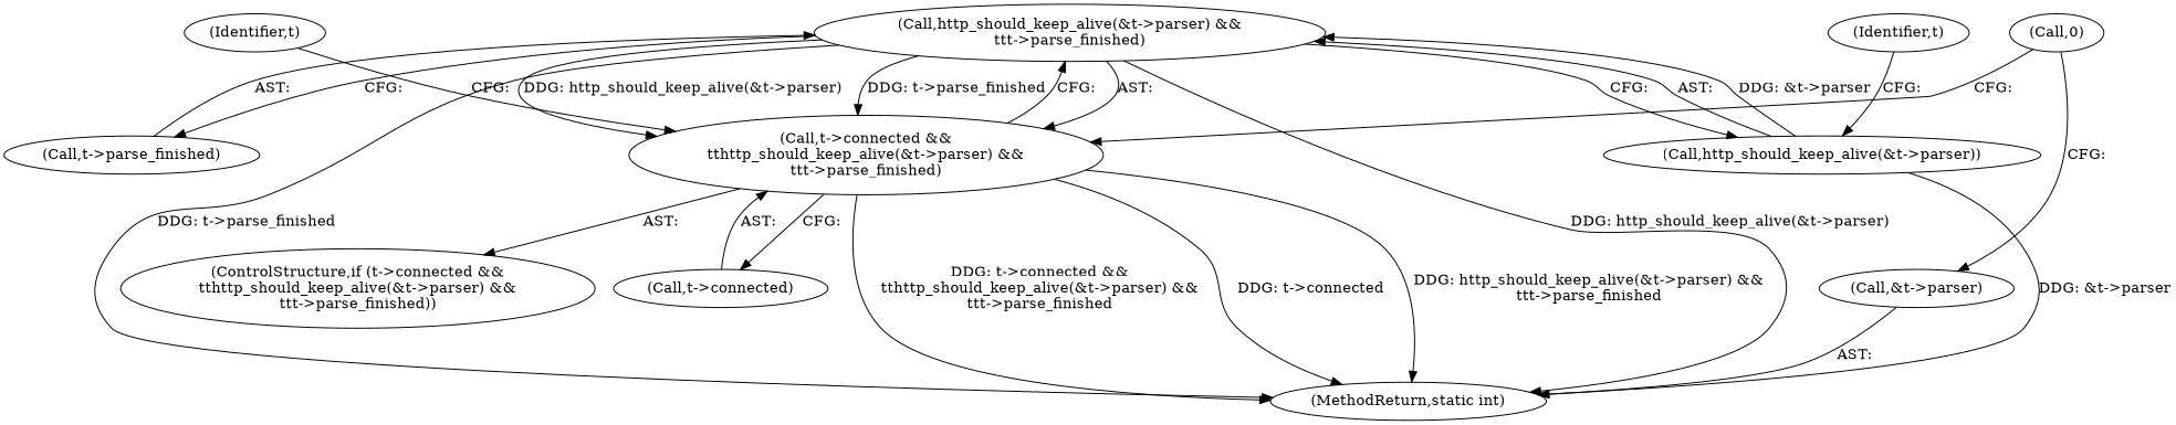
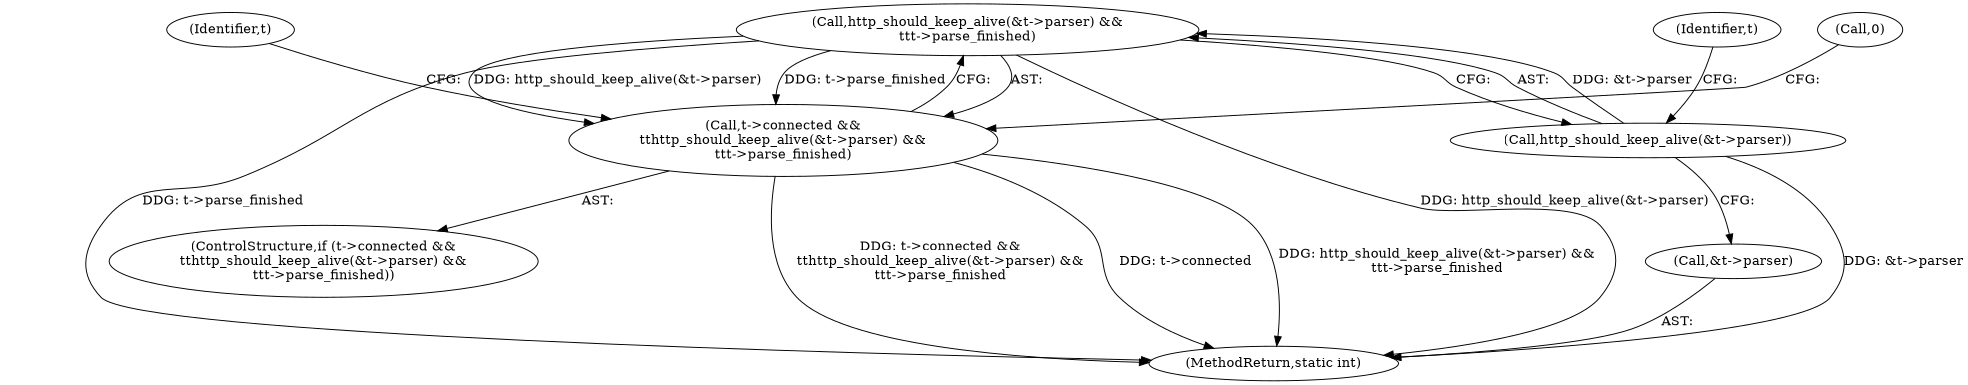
  digraph {
    fontname="DejaVu Serif"
    node [fontname="DejaVu Serif"]
    edge [fontname="DejaVu Serif"]
    n1 [label="(Call,http_should_keep_alive(&t->parser) &&\n\t\tt->parse_finished)"]
    n2 [label="(Call,http_should_keep_alive(&t->parser))"]
    n3 [label="(Call,t->connected &&\n\t\thttp_should_keep_alive(&t->parser) &&\n\t\tt->parse_finished)"]
-   n4 [label="(Call,t->parse_finished)"]
    n5 [label="(MethodReturn,static int)"]
    n6 [label="(Call,&t->parser)"]
    n7 [label="(ControlStructure,if (t->connected &&\n\t\thttp_should_keep_alive(&t->parser) &&\n\t\tt->parse_finished))"]
-   n8 [label="(Call,t->connected)"]
    n9 [label="(Identifier,t)"]
    n10 [label="(Call,0)"]
    n11 [label="(Identifier,t)"]
    n1 -> n2 [label="CFG: "]
    n1 -> n3 [label="AST: "]
    n1 -> n3 [label="DDG: http_should_keep_alive(&t->parser)"]
    n1 -> n3 [label="DDG: t->parse_finished"]
-   n1 -> n4 [label="CFG: "]
    n1 -> n5 [label="DDG: t->parse_finished"]
    n1 -> n5 [label="DDG: http_should_keep_alive(&t->parser)"]
    n2 -> n1 [label="AST: "]
    n2 -> n1 [label="DDG: &t->parser"]
    n2 -> n5 [label="DDG: &t->parser"]
-   n10 -> n6 [label="CFG: "]
+   n2 -> n6 [label="CFG: "]
    n3 -> n1 [label="CFG: "]
    n3 -> n5 [label="DDG: t->connected &&\n\t\thttp_should_keep_alive(&t->parser) &&\n\t\tt->parse_finished"]
    n3 -> n5 [label="DDG: t->connected"]
    n3 -> n5 [label="DDG: http_should_keep_alive(&t->parser) &&\n\t\tt->parse_finished"]
    n3 -> n7 [label="AST: "]
-   n3 -> n8 [label="CFG: "]
-   n4 -> n1 [label="AST: "]
    n6 -> n5 [label="AST: "]
-   n8 -> n3 [label="AST: "]
    n9 -> n2 [label="CFG: "]
    n10 -> n3 [label="CFG: "]
    n11 -> n3 [label="CFG: "]
  }
